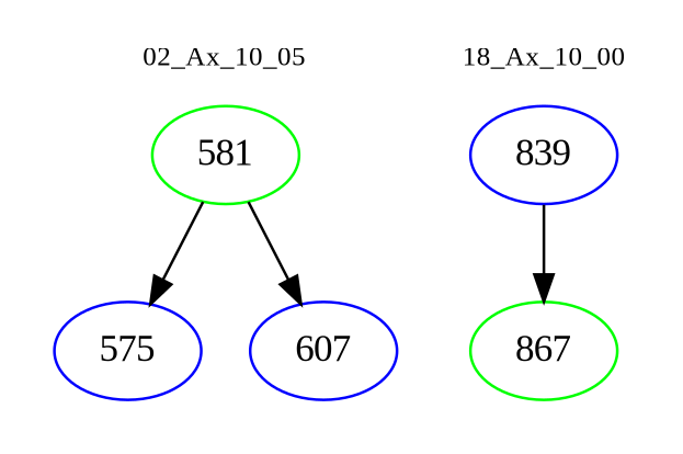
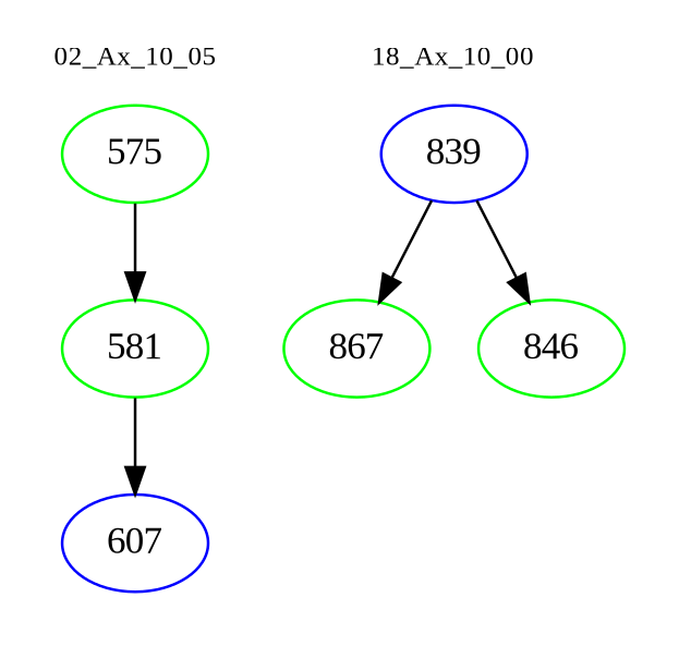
  digraph {
    fontname="Liberation Serif"
    node [color=green fontname="Liberation Serif"]
    edge [color=black fontname="Liberation Serif"]
    n1 [label=581]
-   n2 [color=blue label=575]
+   n2 [label=575]
    n3 [color=blue label=607]
    n4 [color=blue label=839]
    n5 [label=867]
+   n6 [label=846]
    subgraph cluster_1 {
      color=white
      fontsize=10
      label="02_Ax_10_05"
      n1
      n2
      n3
    }
    subgraph cluster_2 {
      color=white
      fontsize=10
      label="18_Ax_10_00"
      n4
      n5
+     n6
    }
-   n1 -> n2
+   n2 -> n1
    n1 -> n3
    n4 -> n5
+   n4 -> n6
  }
